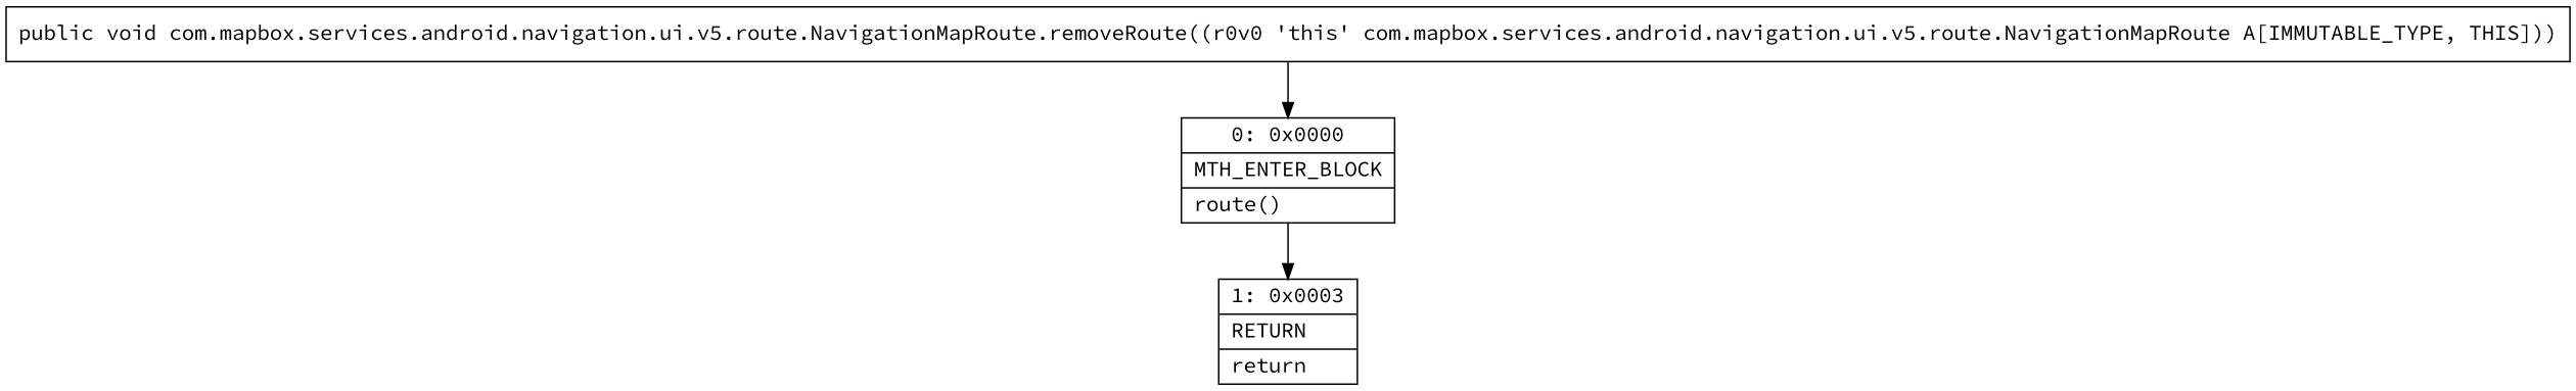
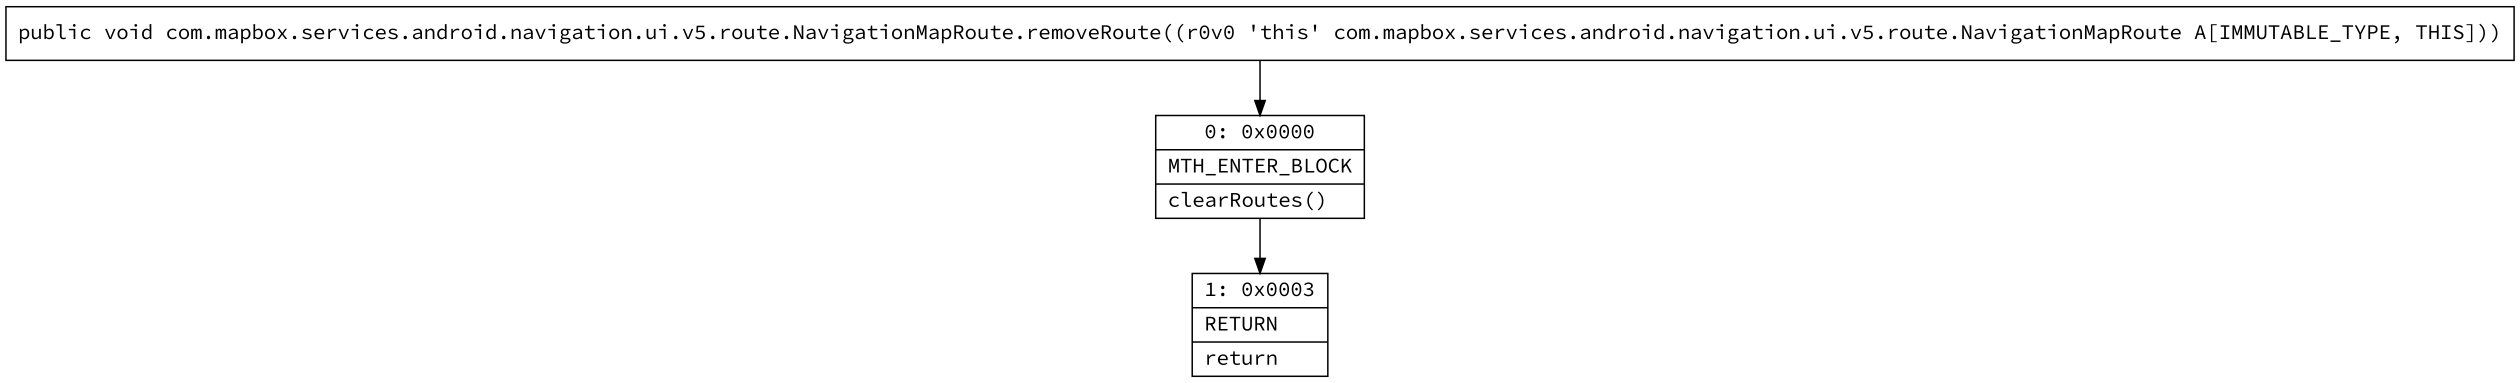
  digraph {
    fontname="Source Code Pro"
    node [shape=record fontname="Source Code Pro"]
    edge [fontname="Source Code Pro"]
-   n1 [label="{0\:\ 0x0000|MTH_ENTER_BLOCK\l|route()\l}"]
+   n1 [label="{0\:\ 0x0000|MTH_ENTER_BLOCK\l|clearRoutes()\l}"]
    n2 [label="{1\:\ 0x0003|RETURN\l|return\l}"]
    n3 [label="{public void com.mapbox.services.android.navigation.ui.v5.route.NavigationMapRoute.removeRoute((r0v0 'this' com.mapbox.services.android.navigation.ui.v5.route.NavigationMapRoute A[IMMUTABLE_TYPE, THIS])) }"]
    n1 -> n2
    n3 -> n1
  }
